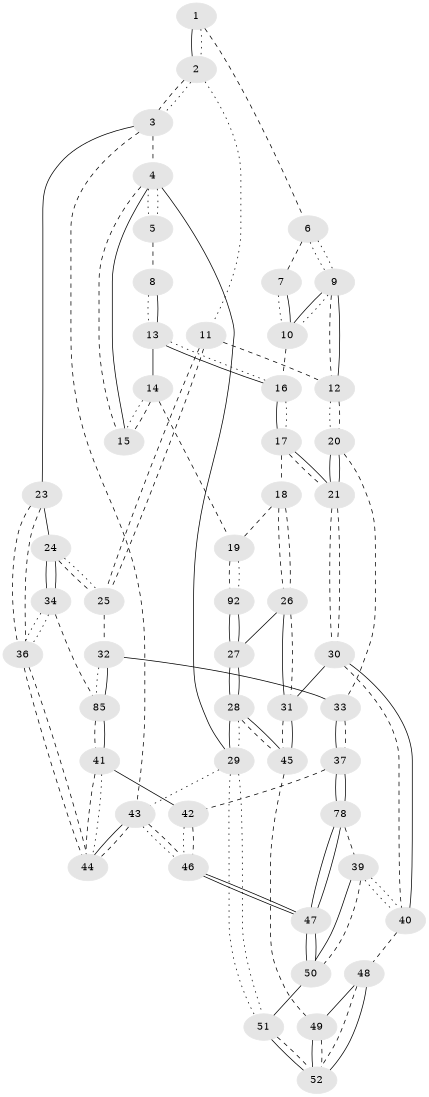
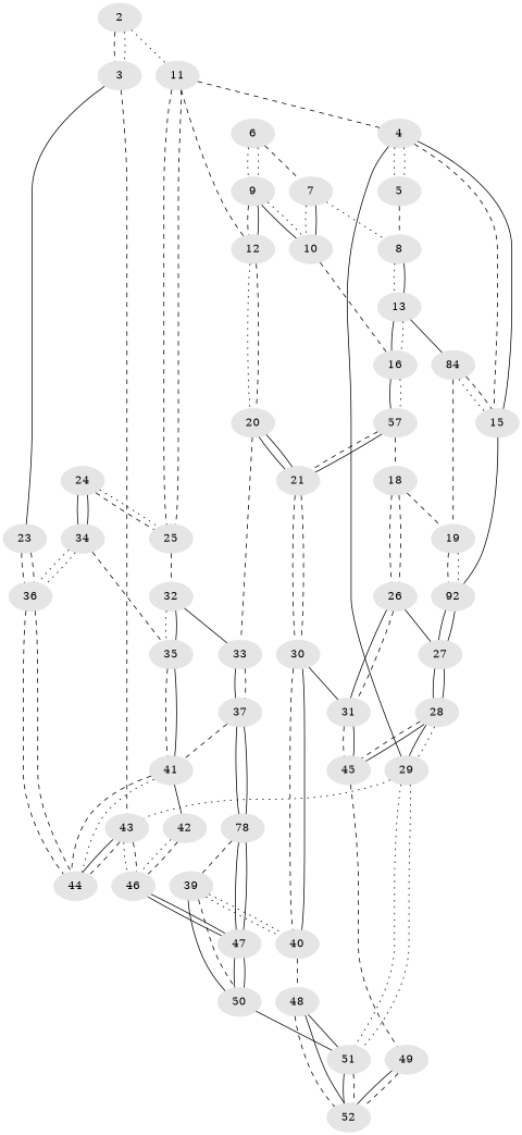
  graph {
    node [color=gray90 style=filled]
    edge [style=solid]
-   1
    2
    6
    3
    11
    7
    9
    4
    23
    43
    12
    25
    5
    15
    29
    24
    36
    44
    46
    8
    n21 [label=92]
    51
    13
    10
    16
-   14
+   14 [label=84]
    20
-   17
+   17 [label=57]
    32
    21
    33
    19
    27
    18
    26
    30
    31
    37
    40
    28
    34
-   35 [label=85]
+   35
    45
    49
    52
    48
    41
    n48 [label=78]
    42
    39
    47
    50
-   1 -- 2
-   1 -- 2 [style=dotted]
-   1 -- 6 [style=dashed]
    2 -- 3 [style=dashed]
    2 -- 3 [style=dotted]
    2 -- 11 [style=dotted]
    6 -- 7 [style=dashed]
    6 -- 9 [style=dotted]
    6 -- 9 [style=dotted]
-   3 -- 4 [style=dashed]
+   11 -- 4 [style=dashed]
    3 -- 23
    3 -- 43 [style=dashed]
    11 -- 12 [style=dashed]
    11 -- 25 [style=dashed]
    11 -- 25 [style=dashed]
+   7 -- 8 [style=dotted]
    7 -- 10 [style=dotted]
    7 -- 10
    9 -- 12 [style=dashed]
    9 -- 12
    9 -- 10
    9 -- 10 [style=dotted]
    4 -- 5 [style=dotted]
    4 -- 5 [style=dotted]
    4 -- 15 [style=dashed]
    4 -- 15
    4 -- 29
-   23 -- 24
    23 -- 36 [style=dashed]
    23 -- 36 [style=dashed]
    43 -- 44
    43 -- 44 [style=dashed]
    43 -- 46 [style=dotted]
    43 -- 46 [style=dashed]
    12 -- 20 [style=dotted]
    12 -- 20 [style=dashed]
    25 -- 32 [style=dashed]
    5 -- 8 [style=dashed]
+   15 -- n21
    29 -- 43 [style=dotted]
    29 -- 51 [style=dotted]
    29 -- 51 [style=dotted]
    24 -- 25 [style=dashed]
    24 -- 25 [style=dotted]
    24 -- 34
    24 -- 34
    36 -- 44 [style=dashed]
    36 -- 44 [style=dashed]
    46 -- 47
    46 -- 47
    8 -- 13 [style=dotted]
    8 -- 13
    n21 -- 27
    n21 -- 27
    51 -- 52
    51 -- 52 [style=dashed]
    13 -- 16
    13 -- 16 [style=dotted]
    13 -- 14
    10 -- 16 [style=dashed]
    16 -- 17
    16 -- 17 [style=dotted]
    14 -- 15 [style=dotted]
    14 -- 15 [style=dashed]
    14 -- 19 [style=dashed]
    20 -- 21
    20 -- 21
    20 -- 33 [style=dashed]
    17 -- 21 [style=dashed]
    17 -- 21
    17 -- 18 [style=dashed]
    32 -- 33
    32 -- 35 [style=dotted]
    32 -- 35
    21 -- 30 [style=dashed]
    21 -- 30 [style=dashed]
    33 -- 37
    33 -- 37 [style=dashed]
    19 -- n21 [style=dashed]
    19 -- n21 [style=dotted]
    27 -- 28
    27 -- 28
    18 -- 19 [style=dashed]
    18 -- 26 [style=dashed]
    18 -- 26 [style=dashed]
    26 -- 27
    26 -- 31
    26 -- 31 [style=dashed]
    30 -- 31
    30 -- 40 [style=dashed]
    30 -- 40
    31 -- 45 [style=dashed]
    31 -- 45
    37 -- n48
    37 -- n48
-   37 -- 42 [style=dashed]
+   37 -- 41 [style=dashed]
    40 -- 48 [style=dashed]
    28 -- 29
    28 -- 29 [style=dotted]
    28 -- 45 [style=dashed]
    28 -- 45
    34 -- 36 [style=dotted]
    34 -- 36 [style=dotted]
    34 -- 35 [style=dashed]
    35 -- 41 [style=dashed]
    35 -- 41
    45 -- 49 [style=dashed]
    49 -- 52
    49 -- 52 [style=dashed]
-   48 -- 49
+   48 -- 51
    48 -- 52 [style=dashed]
    48 -- 52
    41 -- 44 [style=dashed]
    41 -- 44 [style=dotted]
    41 -- 42
    n48 -- 39 [style=dashed]
    n48 -- 47
    n48 -- 47
    42 -- 46 [style=dotted]
    42 -- 46 [style=dashed]
    39 -- 40 [style=dotted]
    39 -- 40 [style=dotted]
    39 -- 50
    39 -- 50 [style=dashed]
    47 -- 50
    47 -- 50
    50 -- 51
  }
